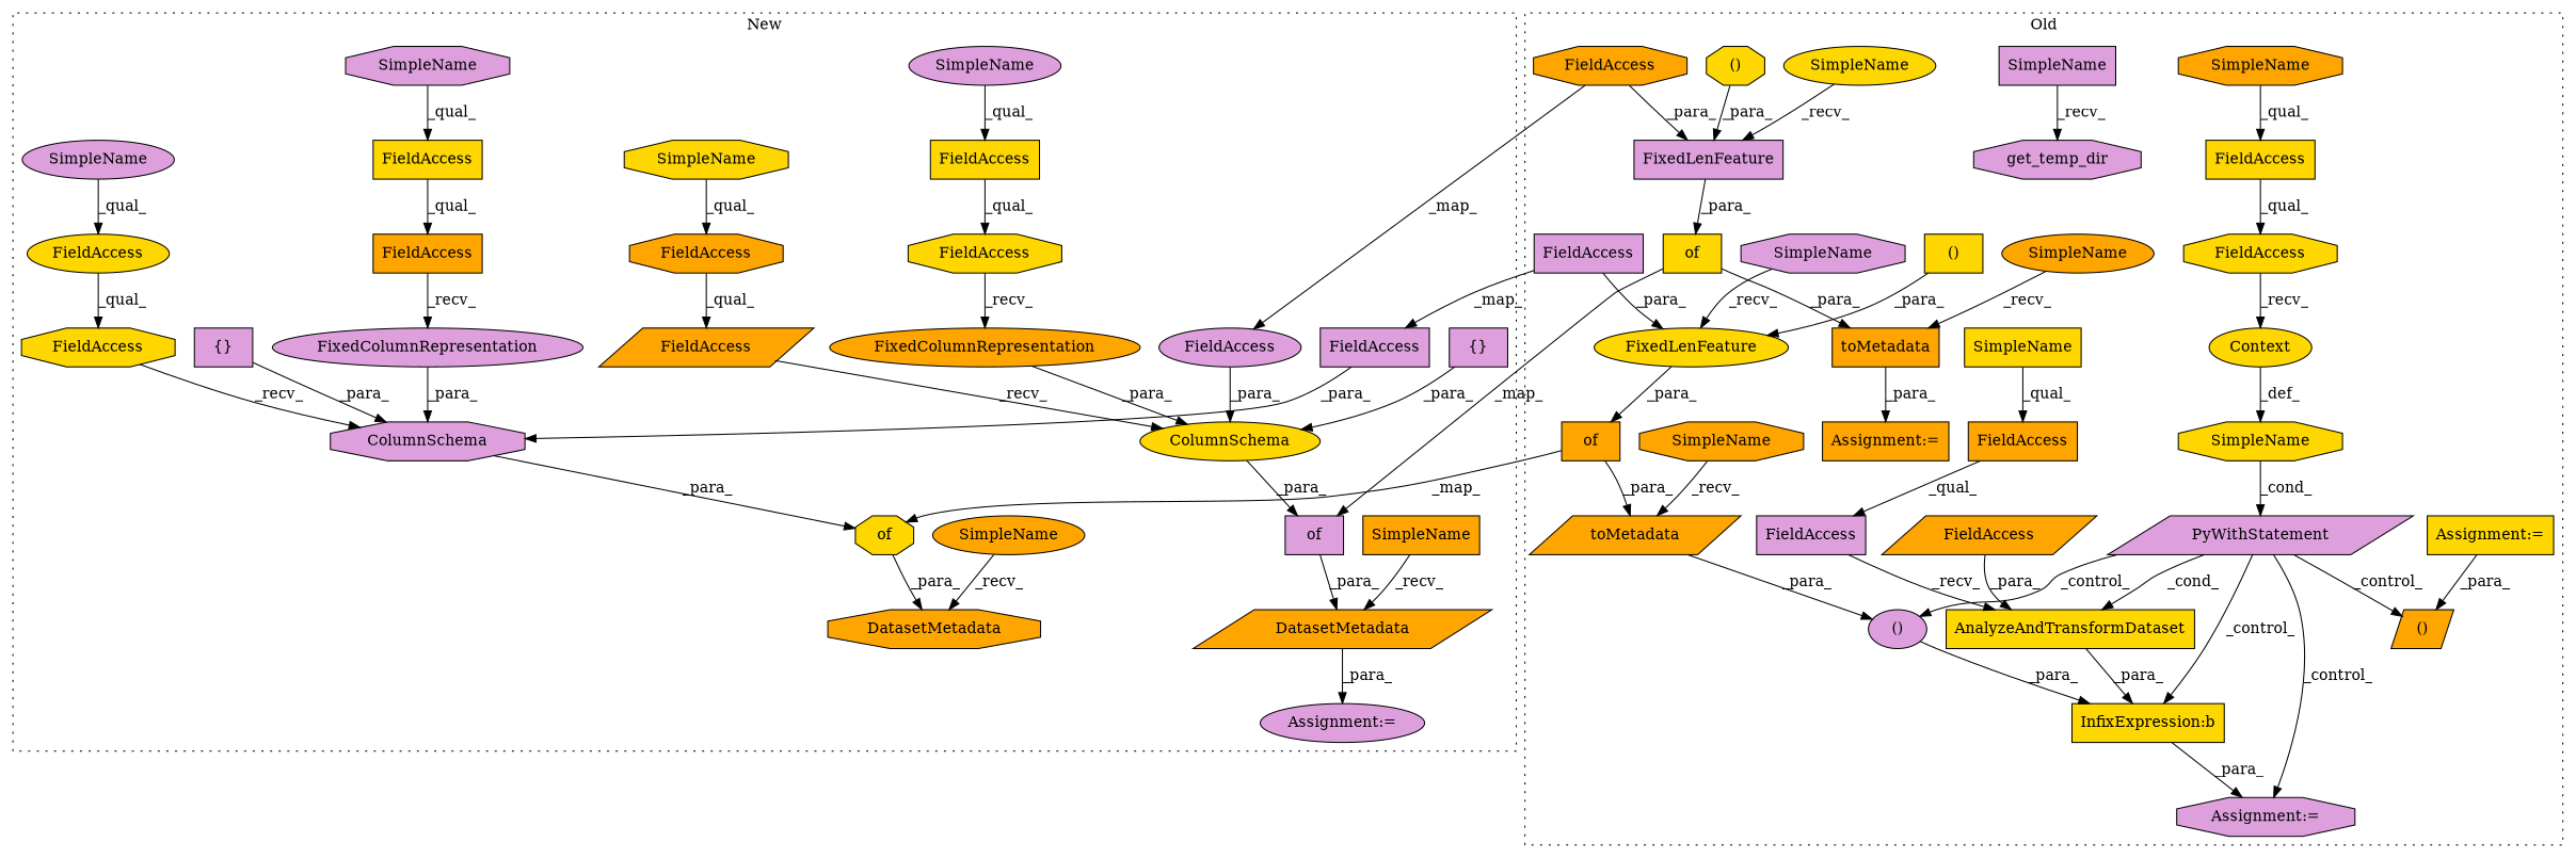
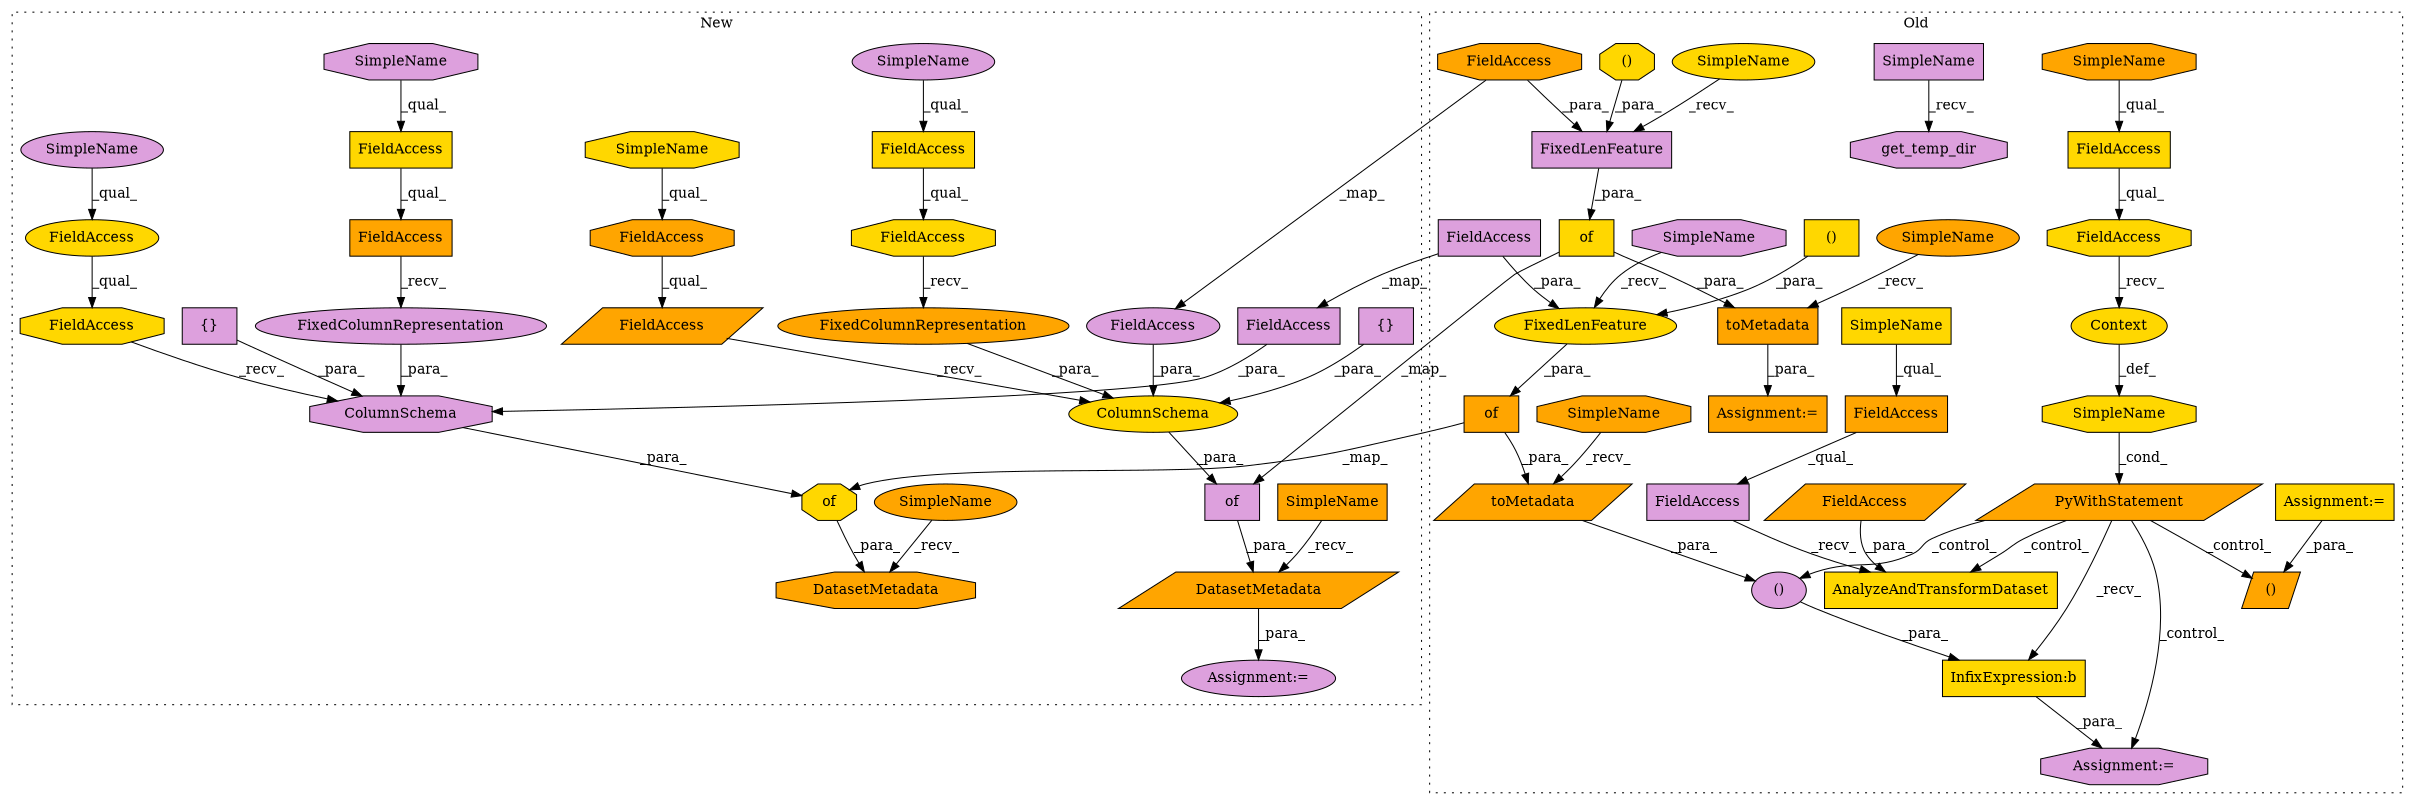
  digraph {
    node [a=32 fillcolor=gold l=20 s=27973 shape=box style=filled]
    n1 [fillcolor=orange l="11,1" label=toMetadata s="27846,27956" shape=parallelogram]
    n2 [a=106 l=35 label="()" s=27900]
    n3 [l="21,1" label=FixedLenFeature s="27879,27954" shape=ellipse]
    n4 [fillcolor=orange l="3,1" label=of s="27861,27955"]
    n5 [a=22 fillcolor=plum l=17 label=FieldAccess s=27937]
    n6 [a=7 fillcolor=plum l=2 label="Assignment:=" s=28082 shape=octagon]
    n7 [fillcolor=orange l="11,1" label=toMetadata s="28443,28556"]
    n8 [a=106 fillcolor=plum l=37 label="()" s=28092 shape=ellipse]
    n9 [l="8,1" label=Context s="28004,28031" shape=ellipse]
    n10 [a=106 fillcolor=orange l=33 label="()" s=28049 shape=parallelogram]
    n11 [a=27 l=4 label="InfixExpression:b" s=28129]
-   n12 [a=104 fillcolor=plum l="10,2" label=PyWithStatement s="27963,28032" shape=parallelogram]
+   n12 [a=104 fillcolor=orange l="10,2" label=PyWithStatement s="27963,28032" shape=parallelogram]
    n13 [a=42 label=SimpleName shape=octagon l="" s=""]
    n14 [l="27,1" label=AnalyzeAndTransformDataset s="28164,28207"]
    n15 [a=22 l=30 label=FieldAccess shape=octagon]
    n16 [a=22 fillcolor=plum l=30 label=FieldAccess s=28133]
    n17 [a=22 l=25 label=FieldAccess]
    n18 [a=22 fillcolor=orange l=25 label=FieldAccess s=28133]
    n19 [a=22 fillcolor=orange l=16 label=FieldAccess s=28191 shape=parallelogram]
    n20 [a=7 fillcolor=orange l=1 label="Assignment:=" s=28437]
    n21 [fillcolor=plum l=14 label=get_temp_dir s=28017 shape=octagon]
    n22 [l="3,1" label=of s="28458,28555"]
    n23 [a=22 fillcolor=orange l=16 label=FieldAccess s=28538 shape=octagon]
    n24 [a=106 l=35 label="()" s=28501 shape=octagon]
    n25 [fillcolor=plum l="21,1" label=FixedLenFeature s="28480,28554"]
    n26 [a=7 l=19 label="Assignment:=" s=27432]
    n27 [a=42 fillcolor=plum l=4 label=SimpleName s=28012]
    n28 [a=42 fillcolor=orange l=4 label=SimpleName s=28438 shape=ellipse]
    n29 [a=42 fillcolor=orange l=4 label=SimpleName s=27841 shape=octagon]
    n30 [a=42 l=10 label=SimpleName s=28469 shape=ellipse]
    n31 [a=42 fillcolor=plum l=10 label=SimpleName s=27868 shape=octagon]
    n32 [a=42 label=SimpleName s=28133]
    n33 [a=42 fillcolor=orange label=SimpleName shape=octagon]
    n34 [fillcolor=plum l=27 label=FixedColumnRepresentation s=55312 shape=ellipse]
    n35 [l="3,1" label=of s="55166,55340" shape=octagon]
    n36 [fillcolor=plum l="13,1" label=ColumnSchema s="55221,55339" shape=octagon]
    n37 [a=22 l=47 label=FieldAccess s=55173 shape=octagon]
    n38 [a=22 fillcolor=orange l=47 label=FieldAccess s=55264]
    n39 [a=22 l=32 label=FieldAccess s=55173 shape=ellipse]
    n40 [a=22 fillcolor=plum l=17 label=FieldAccess s=55234]
    n41 [a=4 fillcolor=plum l=2 label="{}" s=55261]
    n42 [fillcolor=orange l="16,1" label=DatasetMetadata s="55146,55341" shape=octagon]
    n43 [a=22 l=32 label=FieldAccess s=55264]
    n44 [a=22 fillcolor=orange l=32 label=FieldAccess s=55589 shape=octagon]
    n45 [a=22 l=32 label=FieldAccess s=55679]
    n46 [a=22 l=47 label=FieldAccess s=55679 shape=octagon]
    n47 [a=22 fillcolor=orange l=47 label=FieldAccess s=55589 shape=parallelogram]
    n48 [fillcolor=orange l="16,1" label=DatasetMetadata s="55558,55756" shape=parallelogram]
    n49 [a=4 fillcolor=plum l=2 label="{}" s=55676]
    n50 [fillcolor=plum l="3,1" label=of s="55578,55755"]
    n51 [a=7 fillcolor=plum l=1 label="Assignment:=" s=55540 shape=ellipse]
    n52 [l="13,1" label=ColumnSchema s="55637,55754" shape=ellipse]
    n53 [a=22 fillcolor=plum l=16 label=FieldAccess s=55650 shape=ellipse]
    n54 [fillcolor=orange l=27 label=FixedColumnRepresentation s=55727 shape=ellipse]
    n55 [a=42 fillcolor=orange l=16 label=SimpleName s=55129 shape=ellipse]
    n56 [a=42 fillcolor=orange l=16 label=SimpleName s=55541]
    n57 [a=42 fillcolor=plum label=SimpleName s=55679 shape=ellipse]
    n58 [a=42 label=SimpleName s=55589 shape=octagon]
    n59 [a=42 fillcolor=plum label=SimpleName s=55173 shape=ellipse]
    n60 [a=42 fillcolor=plum label=SimpleName s=55264 shape=octagon]
    subgraph cluster_1 {
      label=Old
      style=dotted
      n1
      n2
      n3
      n4
      n5
      n6
      n7
      n8
      n9
      n10
      n11
      n12
      n13
      n14
      n15
      n16
      n17
      n18
      n19
      n20
      n21
      n22
      n23
      n24
      n25
      n26
      n27
      n28
      n29
      n30
      n31
      n32
      n33
    }
    subgraph cluster_2 {
      label=New
      style=dotted
      n34
      n35
      n36
      n37
      n38
      n39
      n40
      n41
      n42
      n43
      n44
      n45
      n46
      n47
      n48
      n49
      n50
      n51
      n52
      n53
      n54
      n55
      n56
      n57
      n58
      n59
      n60
    }
    n1 -> n8 [label=_para_]
    n2 -> n3 [label=_para_]
    n3 -> n4 [label=_para_]
    n4 -> n1 [label=_para_]
    n4 -> n35 [label=_map_]
    n5 -> n3 [label=_para_]
    n5 -> n40 [label=_map_]
    n7 -> n20 [label=_para_]
    n8 -> n11 [label=_para_]
    n9 -> n13 [label=_def_]
    n11 -> n6 [label=_para_]
    n12 -> n6 [label=_control_]
    n12 -> n8 [label=_control_]
    n12 -> n10 [label=_control_]
-   n12 -> n11 [label=_control_]
-   n12 -> n14 [label=_cond_]
+   n12 -> n11 [label=_recv_]
+   n12 -> n14 [label=_control_]
    n13 -> n12 [label=_cond_]
-   n14 -> n11 [label=_para_]
    n15 -> n9 [label=_recv_]
    n16 -> n14 [label=_recv_]
    n17 -> n15 [label=_qual_]
    n18 -> n16 [label=_qual_]
    n19 -> n14 [label=_para_]
    n22 -> n7 [label=_para_]
    n22 -> n50 [label=_map_]
    n23 -> n25 [label=_para_]
    n23 -> n53 [label=_map_]
    n24 -> n25 [label=_para_]
    n25 -> n22 [label=_para_]
    n26 -> n10 [label=_para_]
    n27 -> n21 [label=_recv_]
    n28 -> n7 [label=_recv_]
    n29 -> n1 [label=_recv_]
    n30 -> n25 [label=_recv_]
    n31 -> n3 [label=_recv_]
    n32 -> n18 [label=_qual_]
    n33 -> n17 [label=_qual_]
    n34 -> n36 [label=_para_]
    n35 -> n42 [label=_para_]
    n36 -> n35 [label=_para_]
    n37 -> n36 [label=_recv_]
    n38 -> n34 [label=_recv_]
    n39 -> n37 [label=_qual_]
    n40 -> n36 [label=_para_]
    n41 -> n36 [label=_para_]
    n43 -> n38 [label=_qual_]
    n44 -> n47 [label=_qual_]
    n45 -> n46 [label=_qual_]
    n46 -> n54 [label=_recv_]
    n47 -> n52 [label=_recv_]
    n48 -> n51 [label=_para_]
    n49 -> n52 [label=_para_]
    n50 -> n48 [label=_para_]
    n52 -> n50 [label=_para_]
    n53 -> n52 [label=_para_]
    n54 -> n52 [label=_para_]
    n55 -> n42 [label=_recv_]
    n56 -> n48 [label=_recv_]
    n57 -> n45 [label=_qual_]
    n58 -> n44 [label=_qual_]
    n59 -> n39 [label=_qual_]
    n60 -> n43 [label=_qual_]
  }
